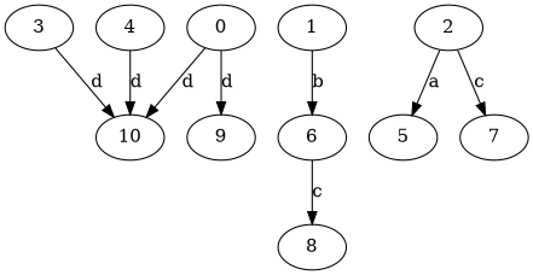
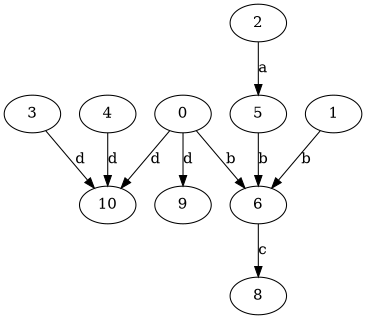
  strict digraph {
    3
    10
    4
    0
    6
    9
    5
    8
    1
    2
-   7
    3 -> 10 [label=d]
    4 -> 10 [label=d]
    0 -> 10 [label=d]
+   0 -> 6 [label=b]
    0 -> 9 [label=d]
    6 -> 8 [label=c]
+   5 -> 6 [label=b]
    1 -> 6 [label=b]
    2 -> 5 [label=a]
-   2 -> 7 [label=c]
  }
